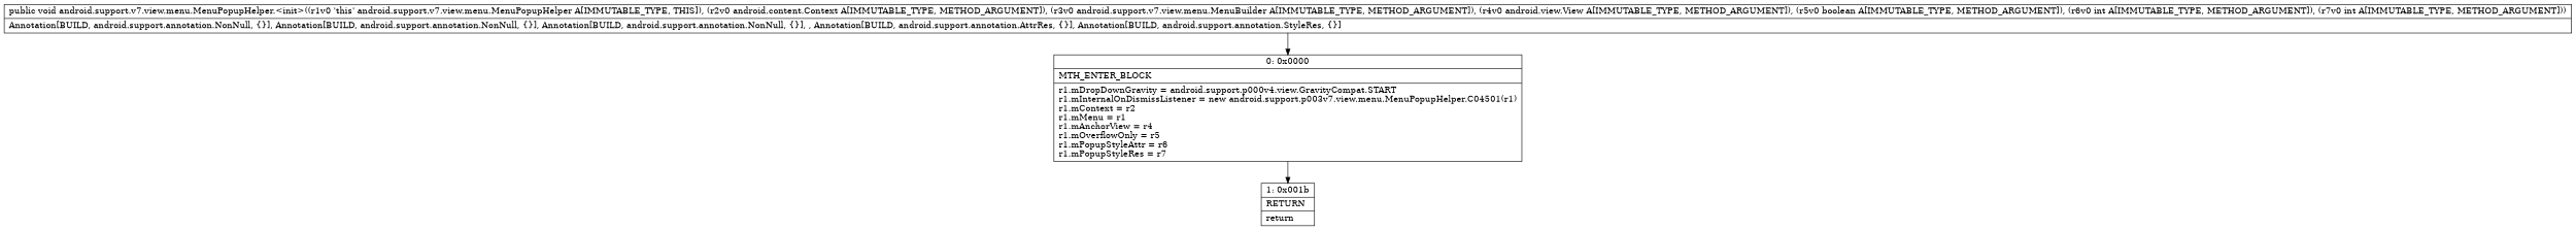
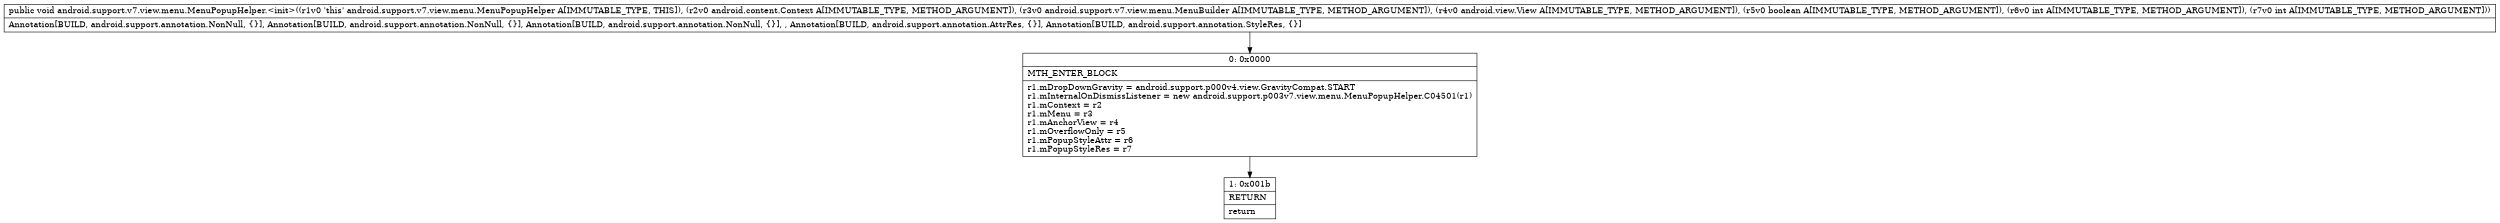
  digraph {
    node [shape=record]
-   n1 [label="{0\:\ 0x0000|MTH_ENTER_BLOCK\l|r1.mDropDownGravity = android.support.p000v4.view.GravityCompat.START\lr1.mInternalOnDismissListener = new android.support.p003v7.view.menu.MenuPopupHelper.C04501(r1)\lr1.mContext = r2\lr1.mMenu = r1\lr1.mAnchorView = r4\lr1.mOverflowOnly = r5\lr1.mPopupStyleAttr = r6\lr1.mPopupStyleRes = r7\l}"]
+   n1 [label="{0\:\ 0x0000|MTH_ENTER_BLOCK\l|r1.mDropDownGravity = android.support.p000v4.view.GravityCompat.START\lr1.mInternalOnDismissListener = new android.support.p003v7.view.menu.MenuPopupHelper.C04501(r1)\lr1.mContext = r2\lr1.mMenu = r3\lr1.mAnchorView = r4\lr1.mOverflowOnly = r5\lr1.mPopupStyleAttr = r6\lr1.mPopupStyleRes = r7\l}"]
    n2 [label="{1\:\ 0x001b|RETURN\l|return\l}"]
    n3 [label="{public void android.support.v7.view.menu.MenuPopupHelper.\<init\>((r1v0 'this' android.support.v7.view.menu.MenuPopupHelper A[IMMUTABLE_TYPE, THIS]), (r2v0 android.content.Context A[IMMUTABLE_TYPE, METHOD_ARGUMENT]), (r3v0 android.support.v7.view.menu.MenuBuilder A[IMMUTABLE_TYPE, METHOD_ARGUMENT]), (r4v0 android.view.View A[IMMUTABLE_TYPE, METHOD_ARGUMENT]), (r5v0 boolean A[IMMUTABLE_TYPE, METHOD_ARGUMENT]), (r6v0 int A[IMMUTABLE_TYPE, METHOD_ARGUMENT]), (r7v0 int A[IMMUTABLE_TYPE, METHOD_ARGUMENT]))  | Annotation[BUILD, android.support.annotation.NonNull, \{\}], Annotation[BUILD, android.support.annotation.NonNull, \{\}], Annotation[BUILD, android.support.annotation.NonNull, \{\}], , Annotation[BUILD, android.support.annotation.AttrRes, \{\}], Annotation[BUILD, android.support.annotation.StyleRes, \{\}]\l}"]
    n1 -> n2
    n3 -> n1
  }
